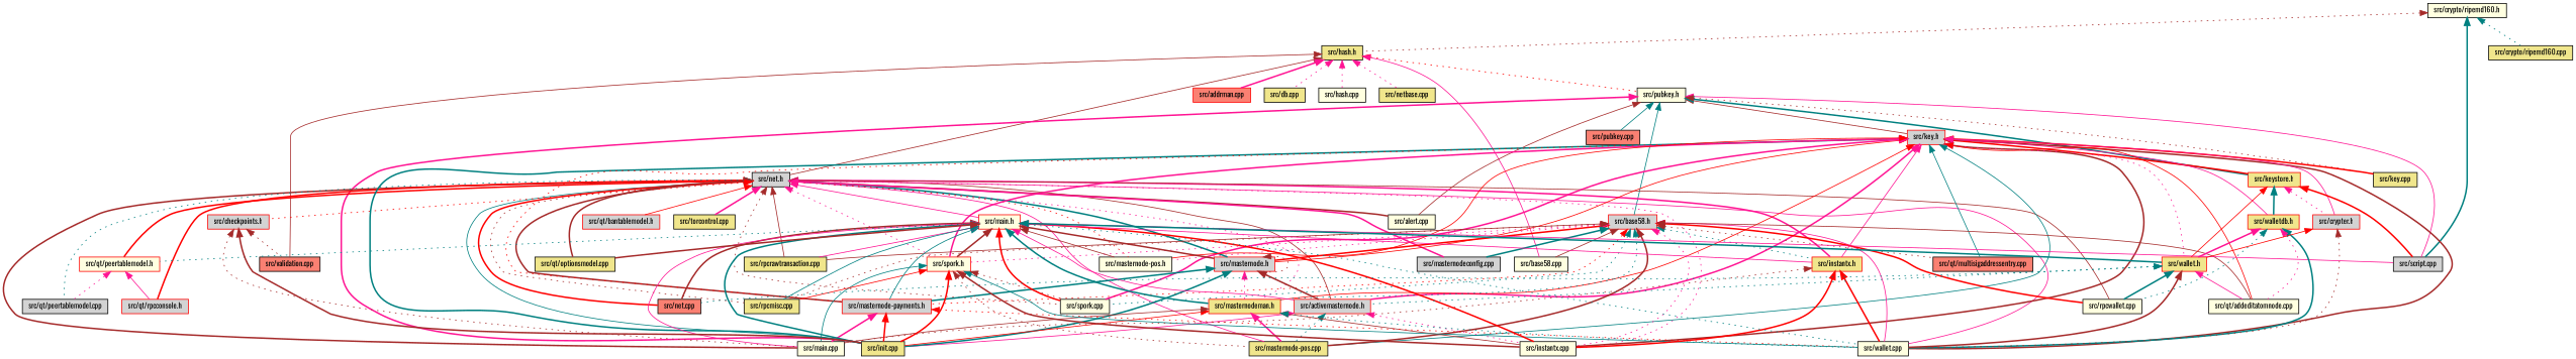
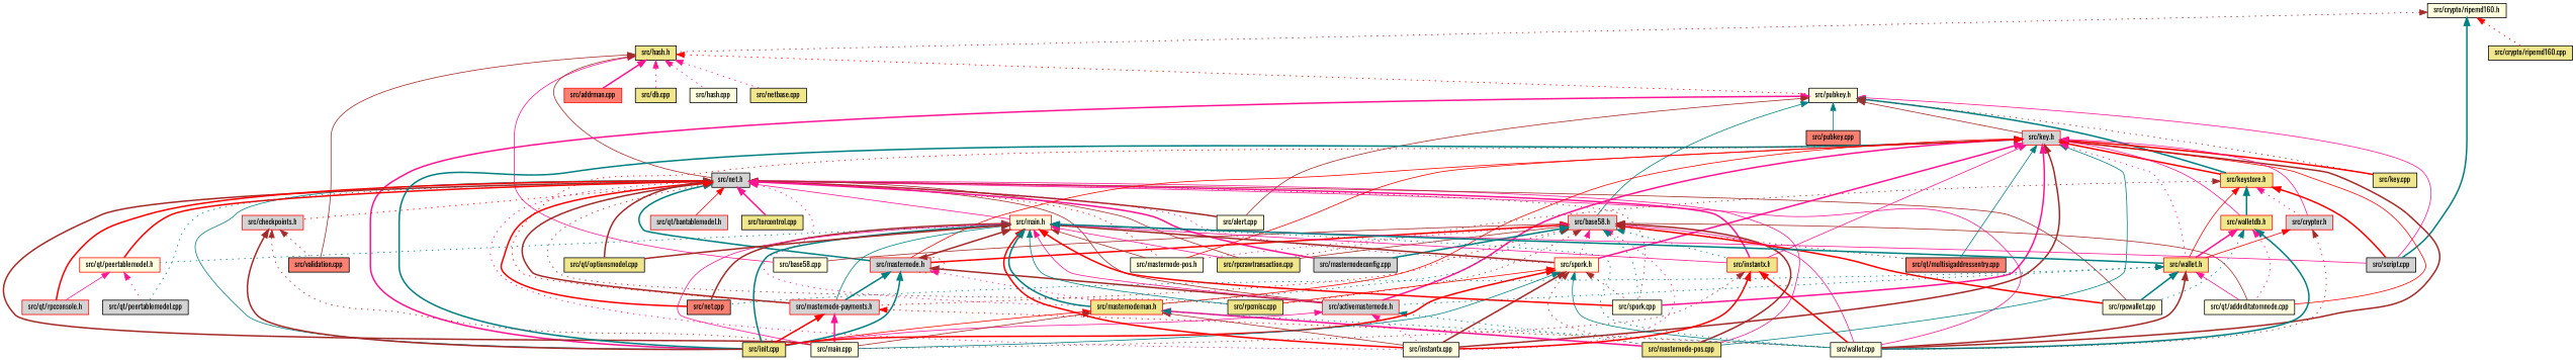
  digraph {
    fontname=Oswald
    node [color=black fillcolor=khaki fontname=Oswald fontsize=10 shape=record style=filled]
    edge [color=deeppink dir=back fontname=Oswald fontsize=10 labelfontname=Helvetica labelfontsize=10 style=bold]
    n1 [fillcolor=lightyellow fontcolor=black height=0.2 label="src/crypto/ripemd160.h" width=0.4]
    n2 [height=0.2 label="src/hash.h" width=0.4]
    n3 [fillcolor=lightgrey height=0.2 label="src/script.cpp" width=0.4]
    n4 [height=0.2 label="src/crypto/ripemd160.cpp" width=0.4]
    n5 [fillcolor=lightyellow height=0.2 label="src/pubkey.h" width=0.4]
    n6 [fillcolor=lightyellow height=0.2 label="src/base58.cpp" width=0.4]
    n7 [fillcolor=lightgrey height=0.2 label="src/net.h" width=0.4]
    n8 [fillcolor=salmon height=0.2 label="src/validation.cpp" width=0.4]
    n9 [color=red fillcolor=salmon height=0.2 label="src/addrman.cpp" width=0.4]
    n10 [height=0.2 label="src/db.cpp" width=0.4]
    n11 [fillcolor=lightyellow height=0.2 label="src/hash.cpp" width=0.4]
    n12 [height=0.2 label="src/netbase.cpp" width=0.4]
    n13 [color=red fillcolor=lightgrey height=0.2 label="src/key.h" width=0.4]
    n14 [color=red height=0.2 label="src/keystore.h" width=0.4]
    n15 [height=0.2 label="src/init.cpp" width=0.4]
    n16 [height=0.2 label="src/key.cpp" width=0.4]
    n17 [color=red fillcolor=lightgrey height=0.2 label="src/base58.h" width=0.4]
    n18 [fillcolor=lightyellow height=0.2 label="src/alert.cpp" width=0.4]
    n19 [fillcolor=salmon height=0.2 label="src/pubkey.cpp" width=0.4]
    n20 [color=red fillcolor=lightgrey height=0.2 label="src/activemasternode.h" width=0.4]
    n21 [fillcolor=lightyellow height=0.2 label="src/instantx.cpp" width=0.4]
    n22 [height=0.2 label="src/masternode-pos.cpp" width=0.4]
    n23 [fillcolor=lightyellow height=0.2 label="src/wallet.cpp" width=0.4]
    n24 [color=red fillcolor=lightgrey height=0.2 label="src/masternode.h" width=0.4]
    n25 [color=red height=0.2 label="src/masternodeman.h" width=0.4]
    n26 [color=red fillcolor=lightgrey height=0.2 label="src/masternode-payments.h" width=0.4]
    n27 [color=red fillcolor=lightyellow height=0.2 label="src/spork.h" width=0.4]
    n28 [fillcolor=lightyellow height=0.2 label="src/spork.cpp" width=0.4]
    n29 [color=red height=0.2 label="src/instantx.h" width=0.4]
    n30 [fillcolor=lightyellow height=0.2 label="src/masternode-pos.h" width=0.4]
    n31 [height=0.2 label="src/rpcrawtransaction.cpp" width=0.4]
    n32 [fillcolor=lightyellow height=0.2 label="src/rpcwallet.cpp" width=0.4]
    n33 [fillcolor=salmon height=0.2 label="src/net.cpp" width=0.4]
    n34 [fillcolor=lightyellow height=0.2 label="src/main.cpp" width=0.4]
    n35 [height=0.2 label="src/rpcmisc.cpp" width=0.4]
    n36 [fillcolor=lightgrey height=0.2 label="src/masternodeconfig.cpp" width=0.4]
    n37 [color=red fillcolor=lightyellow height=0.2 label="src/main.h" width=0.4]
    n38 [color=red fillcolor=lightyellow height=0.2 label="src/qt/peertablemodel.h" width=0.4]
    n39 [color=red fillcolor=lightgrey height=0.2 label="src/qt/rpcconsole.h" width=0.4]
    n40 [fillcolor=lightgrey height=0.2 label="src/qt/peertablemodel.cpp" width=0.4]
    n41 [height=0.2 label="src/qt/optionsmodel.cpp" width=0.4]
    n42 [color=red fillcolor=lightgrey height=0.2 label="src/checkpoints.h" width=0.4]
    n43 [color=red fillcolor=lightgrey height=0.2 label="src/qt/bantablemodel.h" width=0.4]
    n44 [height=0.2 label="src/torcontrol.cpp" width=0.4]
    n45 [color=red height=0.2 label="src/walletdb.h" width=0.4]
    n46 [color=red height=0.2 label="src/wallet.h" width=0.4]
    n47 [fillcolor=lightyellow height=0.2 label="src/qt/addeditatomnode.cpp" width=0.4]
    n48 [color=red fillcolor=lightgrey height=0.2 label="src/crypter.h" width=0.4]
    n49 [fillcolor=salmon height=0.2 label="src/qt/multisigaddressentry.cpp" width=0.4]
    n1 -> n2 [color=brown style=dotted]
    n1 -> n3 [color=teal]
-   n1 -> n4 [color=teal style=dotted]
+   n1 -> n4 [color=red style=dotted]
    n2 -> n5 [color=red style=dotted]
    n2 -> n6 [style=solid]
    n2 -> n7 [color=brown style=solid]
    n2 -> n8 [color=brown style=solid]
    n2 -> n9
    n2 -> n10 [style=dotted]
    n2 -> n11 [style=dotted]
    n2 -> n12 [style=dotted]
    n5 -> n3 [style=solid]
    n5 -> n13 [color=brown style=solid]
    n5 -> n14 [color=teal]
    n5 -> n15
    n5 -> n16 [color=brown style=dotted]
    n5 -> n17 [color=teal style=solid]
    n5 -> n18 [color=brown style=solid]
    n5 -> n19 [color=teal style=solid]
    n7 -> n15 [color=teal style=solid]
    n7 -> n18 [color=brown]
    n7 -> n20 [color=brown style=solid]
    n7 -> n21 [style=dotted]
    n7 -> n22 [style=solid]
    n7 -> n23 [style=solid]
    n7 -> n24 [color=teal]
    n7 -> n25 [style=dotted]
    n7 -> n26 [color=brown]
    n7 -> n27 [style=dotted]
    n7 -> n28 [color=brown style=dotted]
    n7 -> n29
    n7 -> n30 [color=red style=dotted]
    n7 -> n31 [color=brown style=solid]
    n7 -> n32 [color=brown style=solid]
    n7 -> n33 [color=red]
    n7 -> n34 [color=brown]
    n7 -> n35 [color=brown style=dotted]
    n7 -> n36
    n7 -> n37 [style=solid]
    n7 -> n38 [color=red]
    n7 -> n39 [color=red]
    n7 -> n40 [color=teal style=dotted]
    n7 -> n41 [color=brown]
    n7 -> n42 [color=red style=dotted]
    n7 -> n43 [color=red style=solid]
    n7 -> n44
    n13 -> n14 [color=red]
    n13 -> n15 [color=teal]
    n13 -> n16 [color=red]
    n13 -> n20
    n13 -> n21 [color=brown]
    n13 -> n22 [color=teal style=solid]
    n13 -> n23 [color=brown]
    n13 -> n24 [color=red style=solid]
    n13 -> n25 [color=red style=solid]
    n13 -> n26 [color=red style=dotted]
    n13 -> n27
    n13 -> n28
    n13 -> n29 [style=solid]
    n13 -> n30 [color=red style=solid]
    n13 -> n45 [style=solid]
    n13 -> n46 [style=dotted]
    n13 -> n47 [color=red style=solid]
    n13 -> n48 [style=solid]
    n13 -> n49 [color=teal style=solid]
    n14 -> n3 [color=red]
+   n14 -> n31 [color=brown style=dotted]
    n14 -> n45 [color=teal]
    n14 -> n46 [color=red style=solid]
    n14 -> n48 [style=dotted]
    n17 -> n6 [color=brown style=solid]
    n17 -> n21 [style=dotted]
    n17 -> n22 [color=brown]
    n17 -> n23 [style=solid]
    n17 -> n24 [color=red]
    n17 -> n25 [color=teal style=dotted]
    n17 -> n26 [color=red style=dotted]
    n17 -> n27 [style=dotted]
    n17 -> n28 [color=teal style=dotted]
    n17 -> n29 [color=teal style=dotted]
    n17 -> n30 [style=dotted]
    n17 -> n31 [color=brown style=solid]
    n17 -> n32 [color=red]
    n17 -> n35 [color=brown style=dotted]
    n17 -> n36 [color=teal]
    n17 -> n47 [color=brown style=solid]
    n17 -> n49 [color=brown style=dotted]
    n20 -> n15 [style=solid]
    n20 -> n21 [style=dotted]
    n20 -> n22 [color=teal style=dotted]
    n24 -> n15 [color=teal]
    n24 -> n20 [color=brown]
    n24 -> n24 [color=brown style=dotted]
    n24 -> n25 [style=dotted]
    n24 -> n26 [color=teal]
    n25 -> n15 [color=red style=solid]
    n25 -> n21 [color=brown style=solid]
    n25 -> n22
    n25 -> n23 [color=teal style=dotted]
    n25 -> n34 [color=brown style=solid]
    n26 -> n15 [color=red]
    n26 -> n23 [color=red style=dotted]
    n26 -> n34
    n27 -> n15 [color=red]
    n27 -> n21 [color=brown]
    n27 -> n22 [color=brown style=dotted]
    n27 -> n23 [color=teal style=solid]
    n27 -> n28 [color=brown style=dotted]
    n27 -> n34 [color=teal style=solid]
    n27 -> n35 [color=red style=solid]
    n29 -> n21 [color=red]
    n29 -> n23 [color=red]
    n29 -> n34 [color=brown style=dotted]
    n37 -> n3 [style=solid]
    n37 -> n15 [color=teal]
    n37 -> n20 [style=solid]
    n37 -> n21 [color=red]
    n37 -> n23 [color=teal style=dotted]
    n37 -> n24 [color=brown]
    n37 -> n25 [color=teal]
    n37 -> n26 [color=teal style=solid]
    n37 -> n27 [color=brown]
    n37 -> n28 [color=red]
    n37 -> n29 [style=solid]
    n37 -> n30 [color=brown style=solid]
    n37 -> n31 [style=solid]
    n37 -> n33 [color=brown]
    n37 -> n34 [style=solid]
    n37 -> n35 [color=teal style=solid]
    n37 -> n38 [color=teal style=dotted]
    n37 -> n41 [color=brown]
    n37 -> n46 [color=teal]
    n38 -> n39 [style=solid]
    n38 -> n40 [style=dotted]
    n42 -> n8 [color=brown style=dotted]
    n42 -> n15 [color=brown]
    n42 -> n34 [color=brown style=dotted]
    n45 -> n23 [color=teal]
    n45 -> n32 [color=teal style=dotted]
    n45 -> n46
    n45 -> n47 [style=dotted]
    n46 -> n20 [color=teal style=dotted]
    n46 -> n23 [color=brown]
    n46 -> n32 [color=teal]
    n46 -> n33 [color=teal style=dotted]
    n46 -> n47 [style=solid]
    n48 -> n23 [color=brown style=dotted]
    n48 -> n46 [color=red style=solid]
  }
